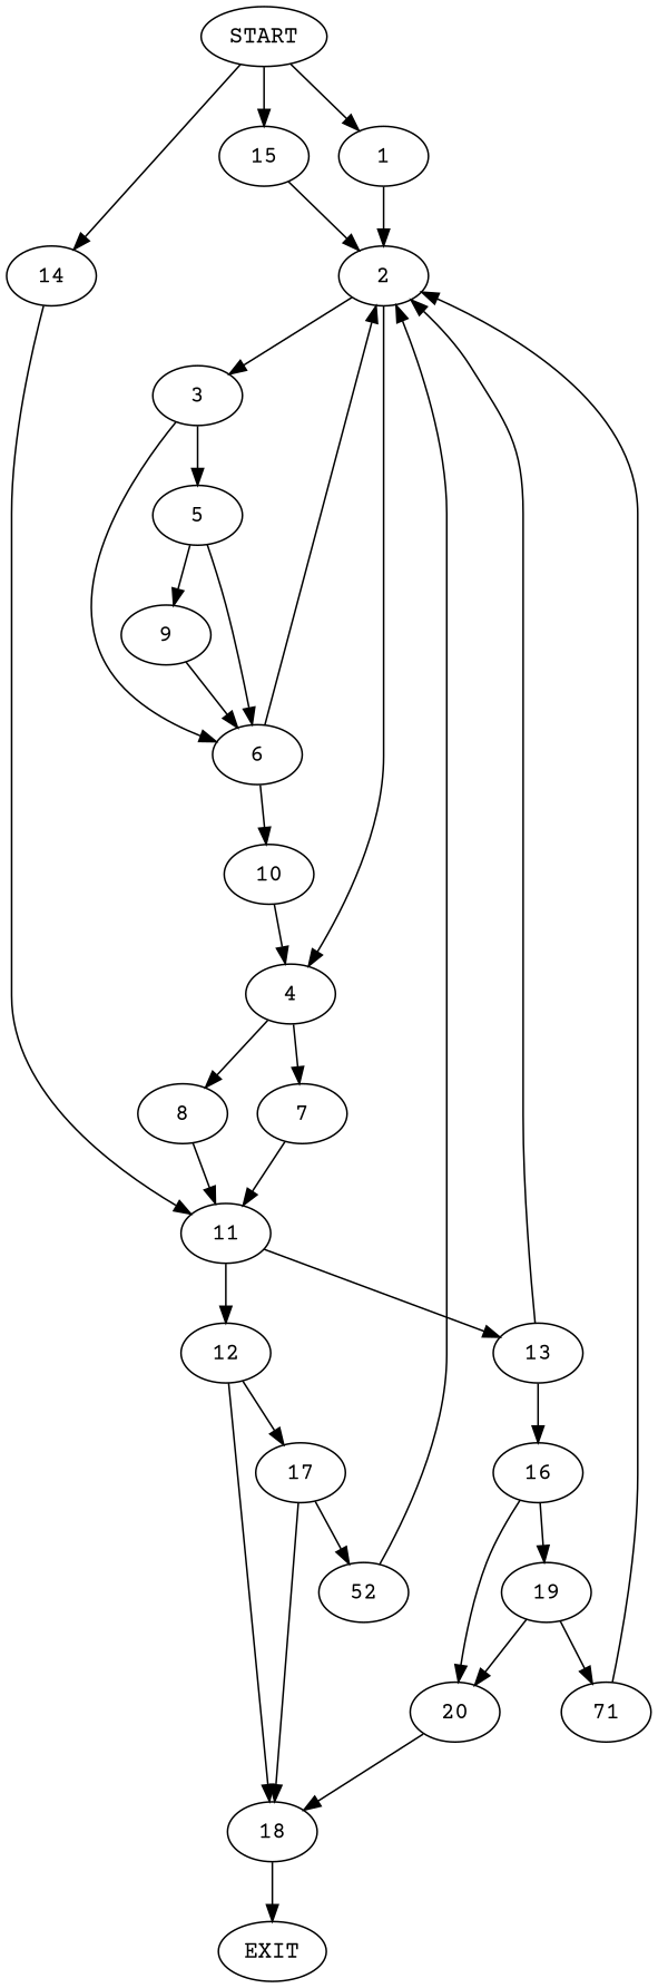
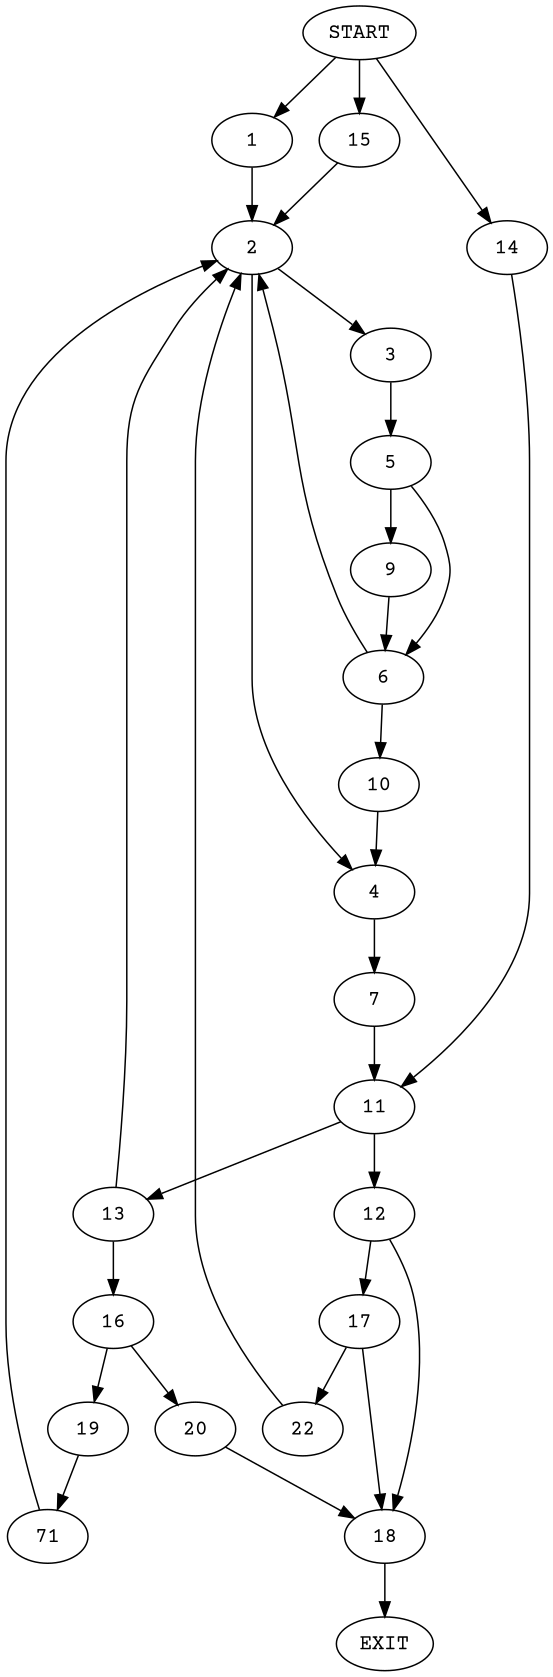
  digraph {
    fontname="Courier Prime"
    node [fontname="Courier Prime"]
    edge [fontname="Courier Prime"]
    n1 [label=START]
    1
    14
    15
    2
    11
    n7 [label=EXIT]
    3
    4
    5
    6
    7
-   8
    9
    10
    12
    13
    17
    18
    16
-   22 [label=52]
+   22
    19
    20
    n24 [label=71]
    n1 -> 1
    n1 -> 14
    n1 -> 15
    1 -> 2
    14 -> 11
    15 -> 2
    2 -> 3
    2 -> 4
    11 -> 12
    11 -> 13
    3 -> 5
-   3 -> 6
    4 -> 7
-   4 -> 8
    5 -> 6
    5 -> 9
    6 -> 2
    6 -> 10
    7 -> 11
-   8 -> 11
    9 -> 6
    10 -> 4
    12 -> 17
    12 -> 18
    13 -> 2
    13 -> 16
    17 -> 18
    17 -> 22
    18 -> n7
    16 -> 19
    16 -> 20
    22 -> 2
-   19 -> 20
    19 -> n24
    20 -> 18
    n24 -> 2
  }
